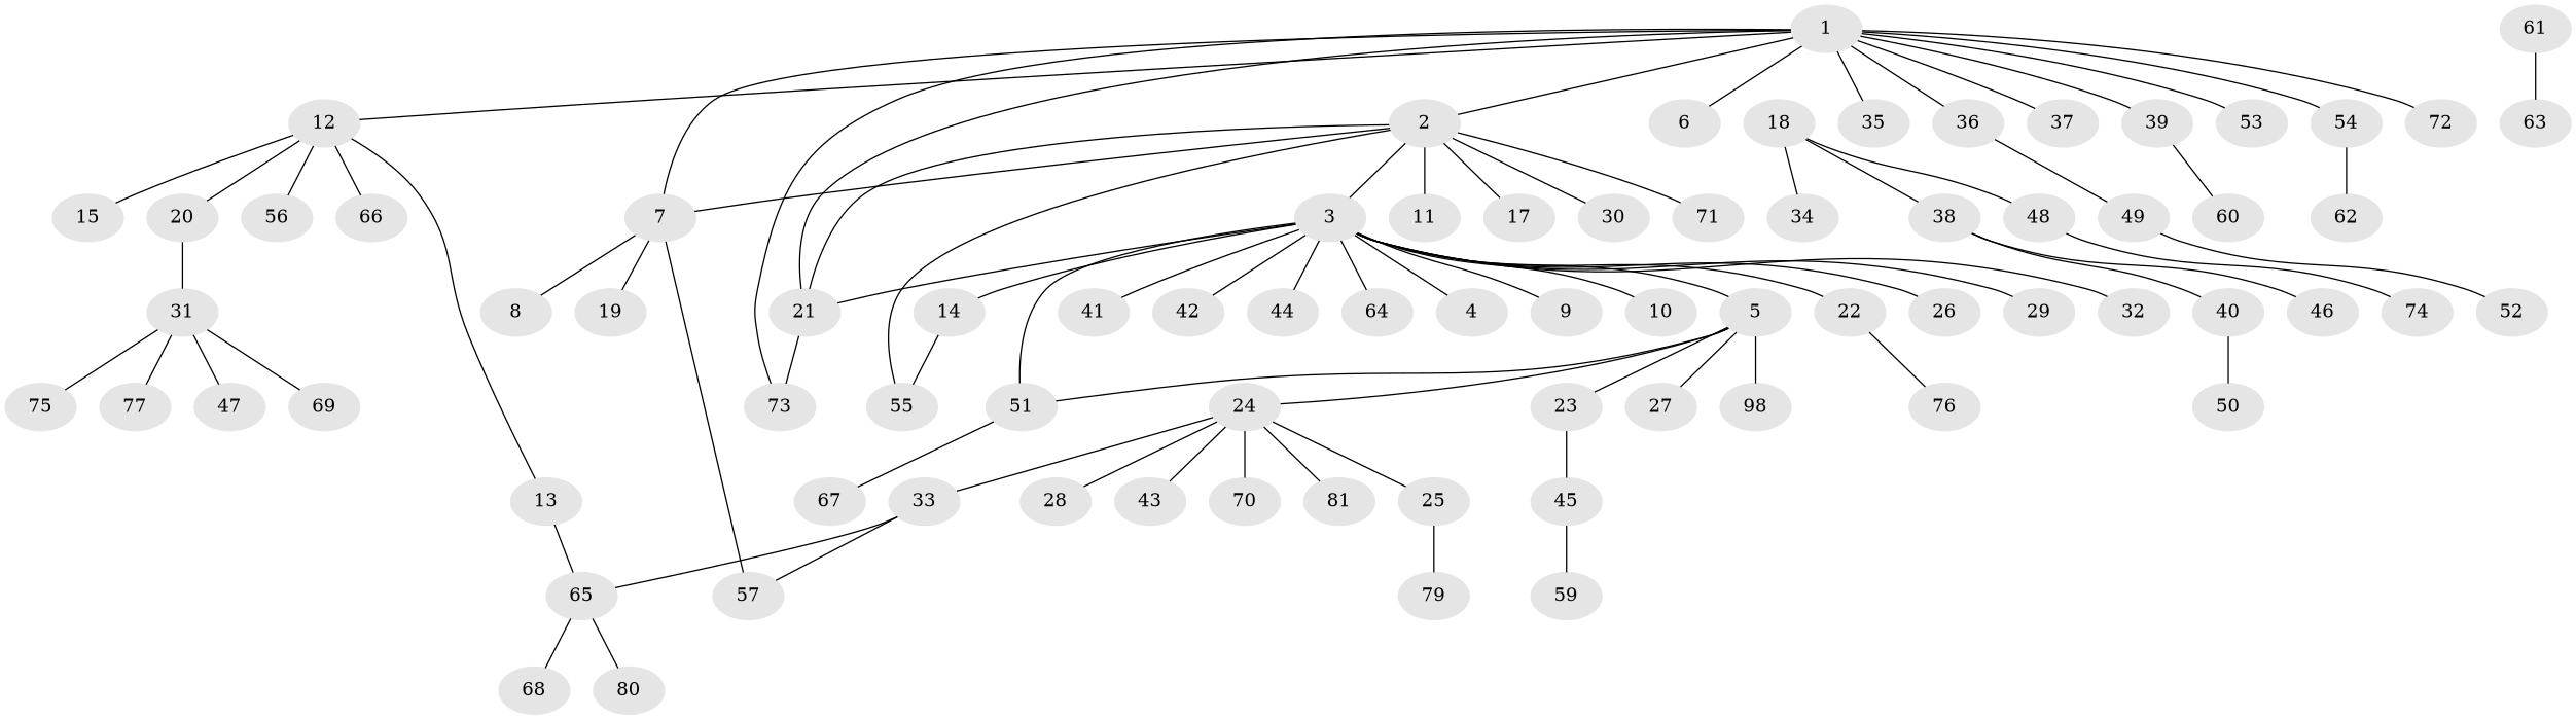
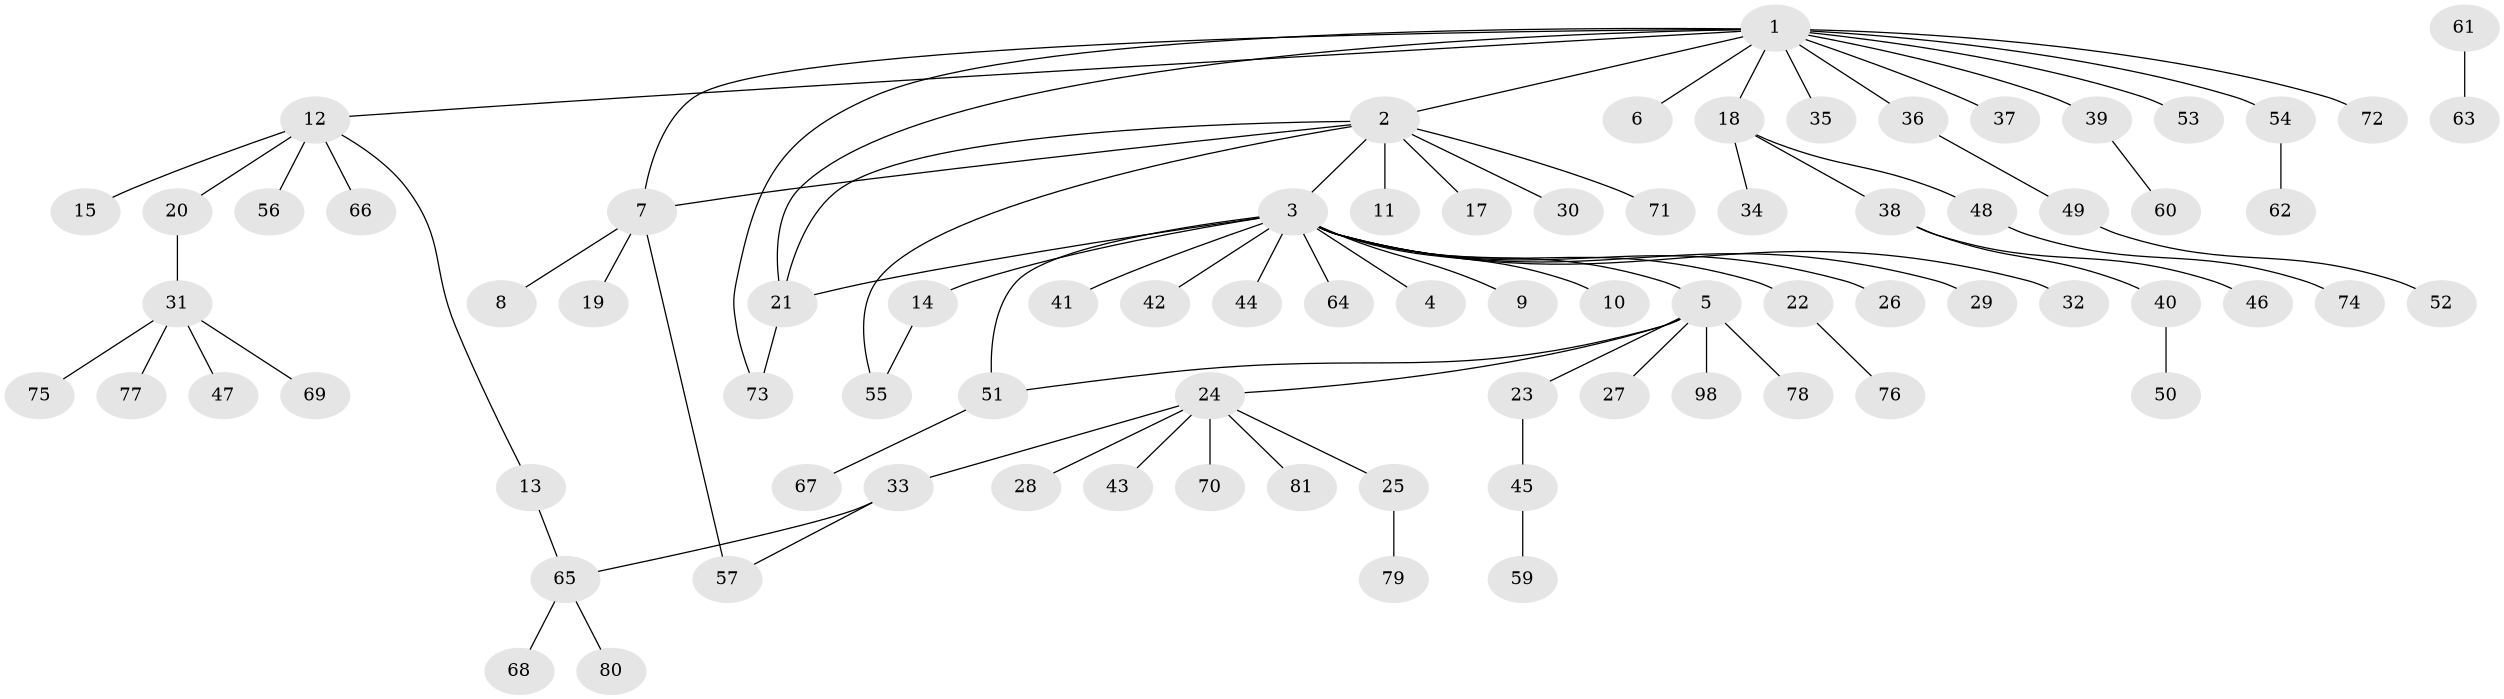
  graph {
    fontname="DejaVu Serif"
    node [color=gray90 fontname="DejaVu Serif" style=filled]
    edge [fontname="DejaVu Serif"]
    1
    2
    6
    7
    12
    18
    21
    35
    36
    37
    39
    53
    54
    72
    73
    3
    11
    17
    30
    55
    71
    8
    19
    57
    13
    15
    20
    56
    66
    34
    38
    48
    49
    60
    62
    4
    5
    9
    10
    14
    22
    26
    29
    32
    41
    42
    44
    51
    64
    23
    24
    27
    n53 [label=98]
+   78
    76
    67
    45
    25
    28
    33
    43
    70
    81
    65
    31
    68
    80
    47
    69
    75
    77
    40
    46
    74
    59
    79
    52
    50
    61
    63
    1 -- 2
    1 -- 6
    1 -- 7
    1 -- 12
+   1 -- 18
    1 -- 21
    1 -- 35
    1 -- 36
    1 -- 37
    1 -- 39
    1 -- 53
    1 -- 54
    1 -- 72
    1 -- 73
    2 -- 7
    2 -- 21
    2 -- 3
    2 -- 11
    2 -- 17
    2 -- 30
    2 -- 55
    2 -- 71
    7 -- 8
    7 -- 19
    7 -- 57
    12 -- 13
    12 -- 15
    12 -- 20
    12 -- 56
    12 -- 66
    18 -- 34
    18 -- 38
    18 -- 48
    21 -- 73
    36 -- 49
    39 -- 60
    54 -- 62
    3 -- 21
    3 -- 4
    3 -- 5
    3 -- 9
    3 -- 10
    3 -- 14
    3 -- 22
    3 -- 26
    3 -- 29
    3 -- 32
    3 -- 41
    3 -- 42
    3 -- 44
    3 -- 51
    3 -- 64
    13 -- 65
    20 -- 31
    38 -- 40
    38 -- 46
    48 -- 74
    49 -- 52
    5 -- 51
    5 -- 23
    5 -- 24
    5 -- 27
    5 -- n53
+   5 -- 78
    14 -- 55
    22 -- 76
    51 -- 67
    23 -- 45
    24 -- 25
    24 -- 28
    24 -- 33
    24 -- 43
    24 -- 70
    24 -- 81
    45 -- 59
    25 -- 79
    33 -- 57
    33 -- 65
    65 -- 68
    65 -- 80
    31 -- 47
    31 -- 69
    31 -- 75
    31 -- 77
    40 -- 50
    61 -- 63
  }
